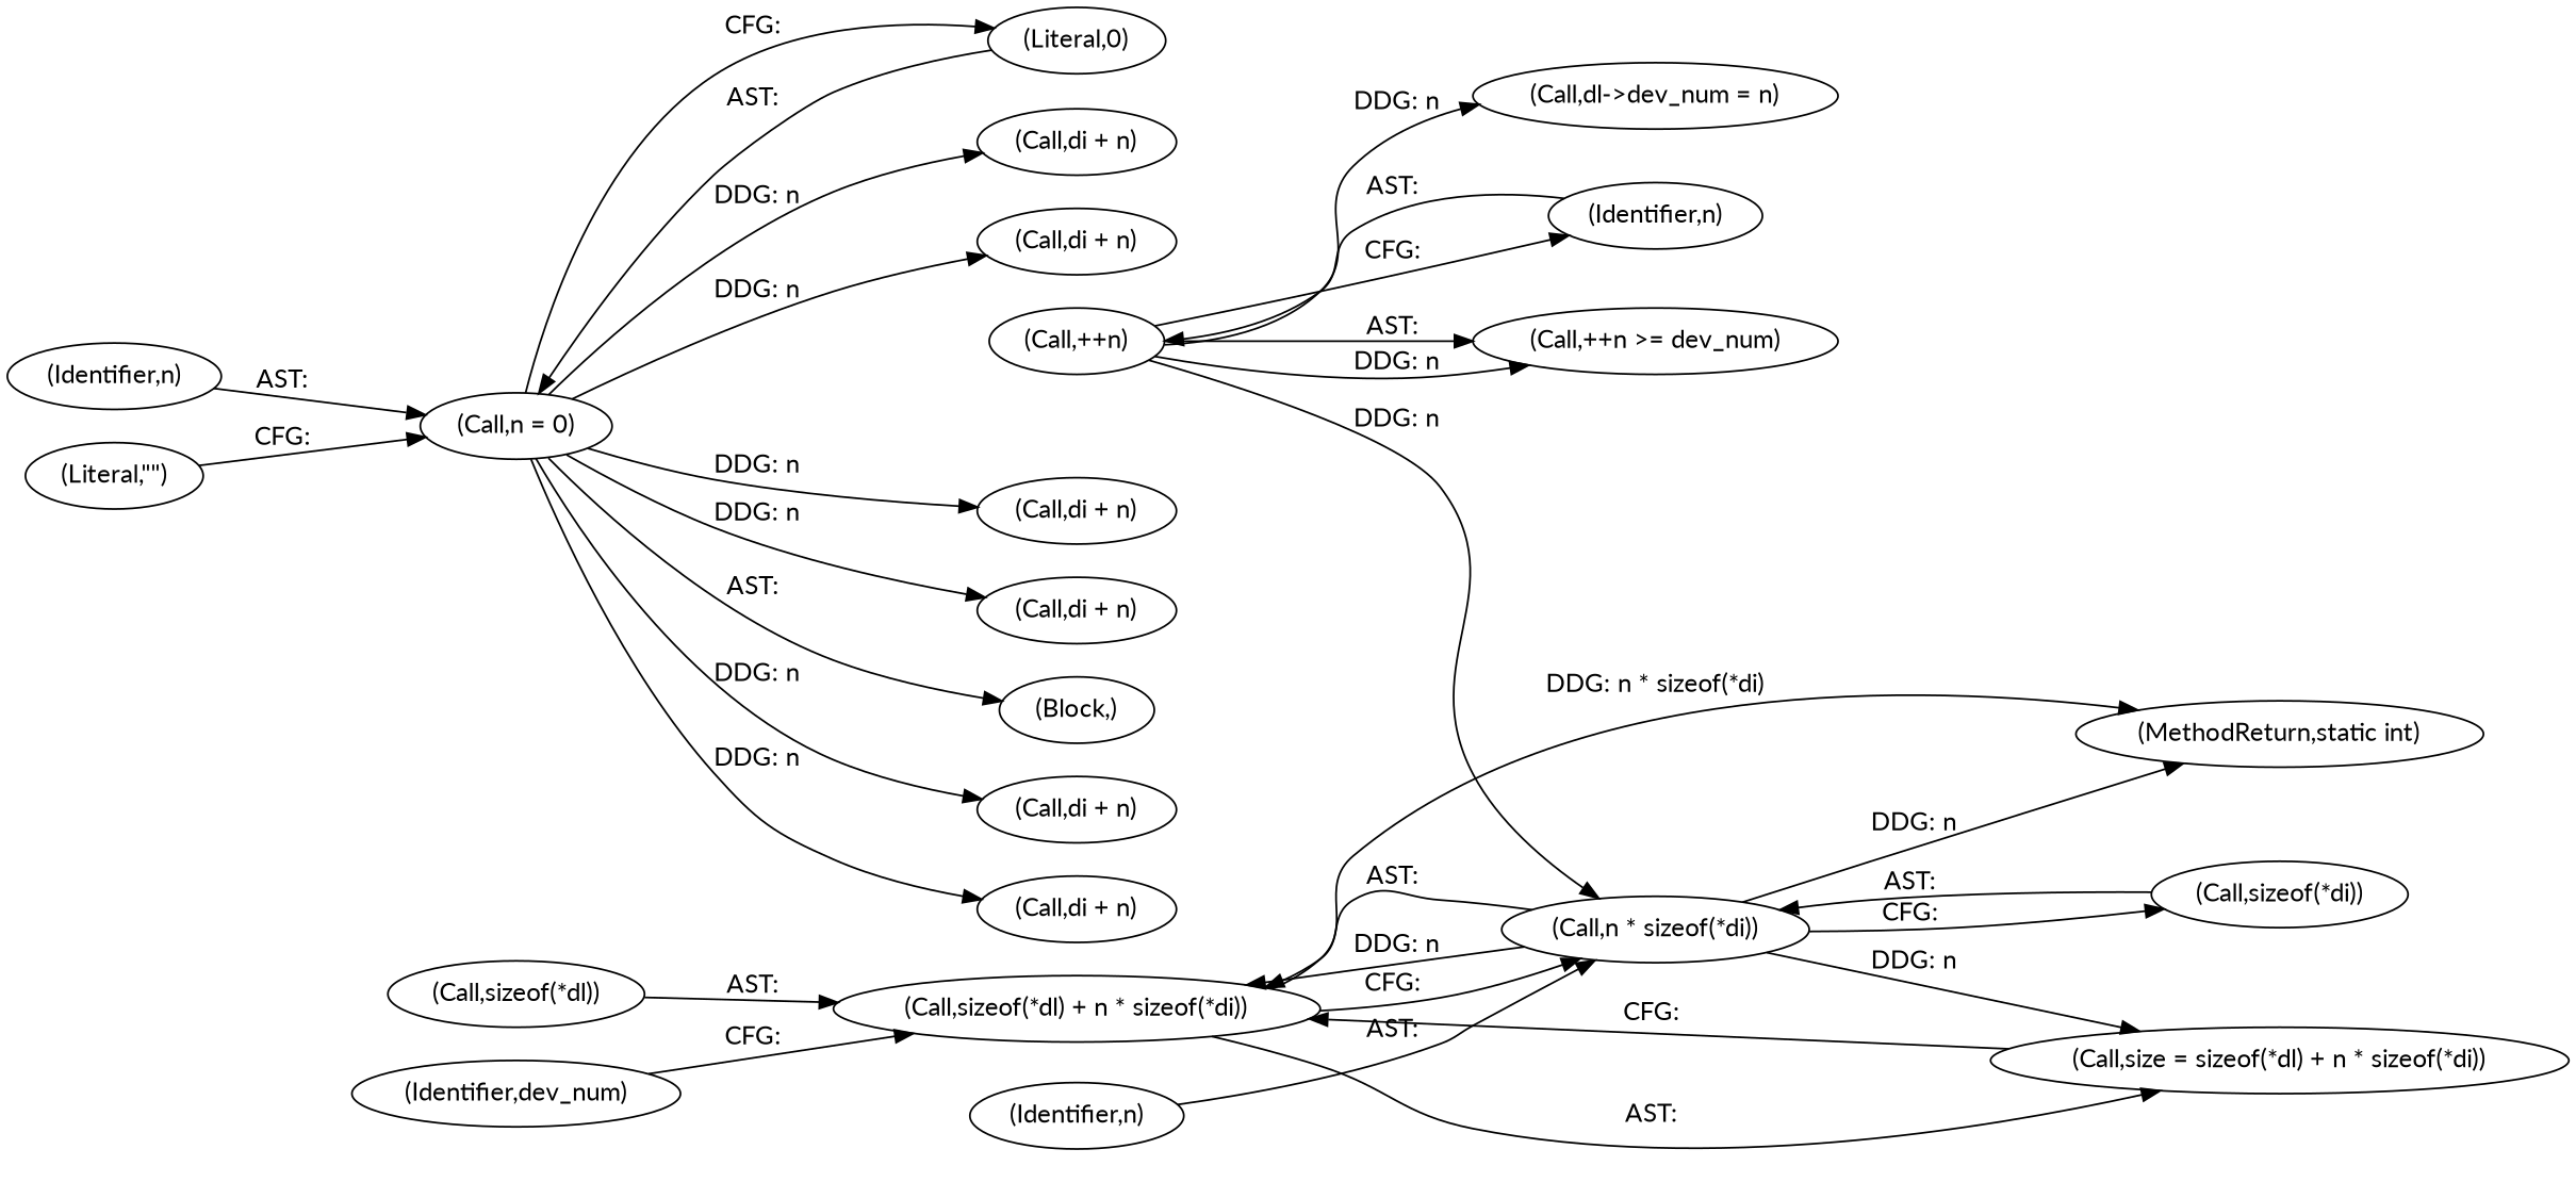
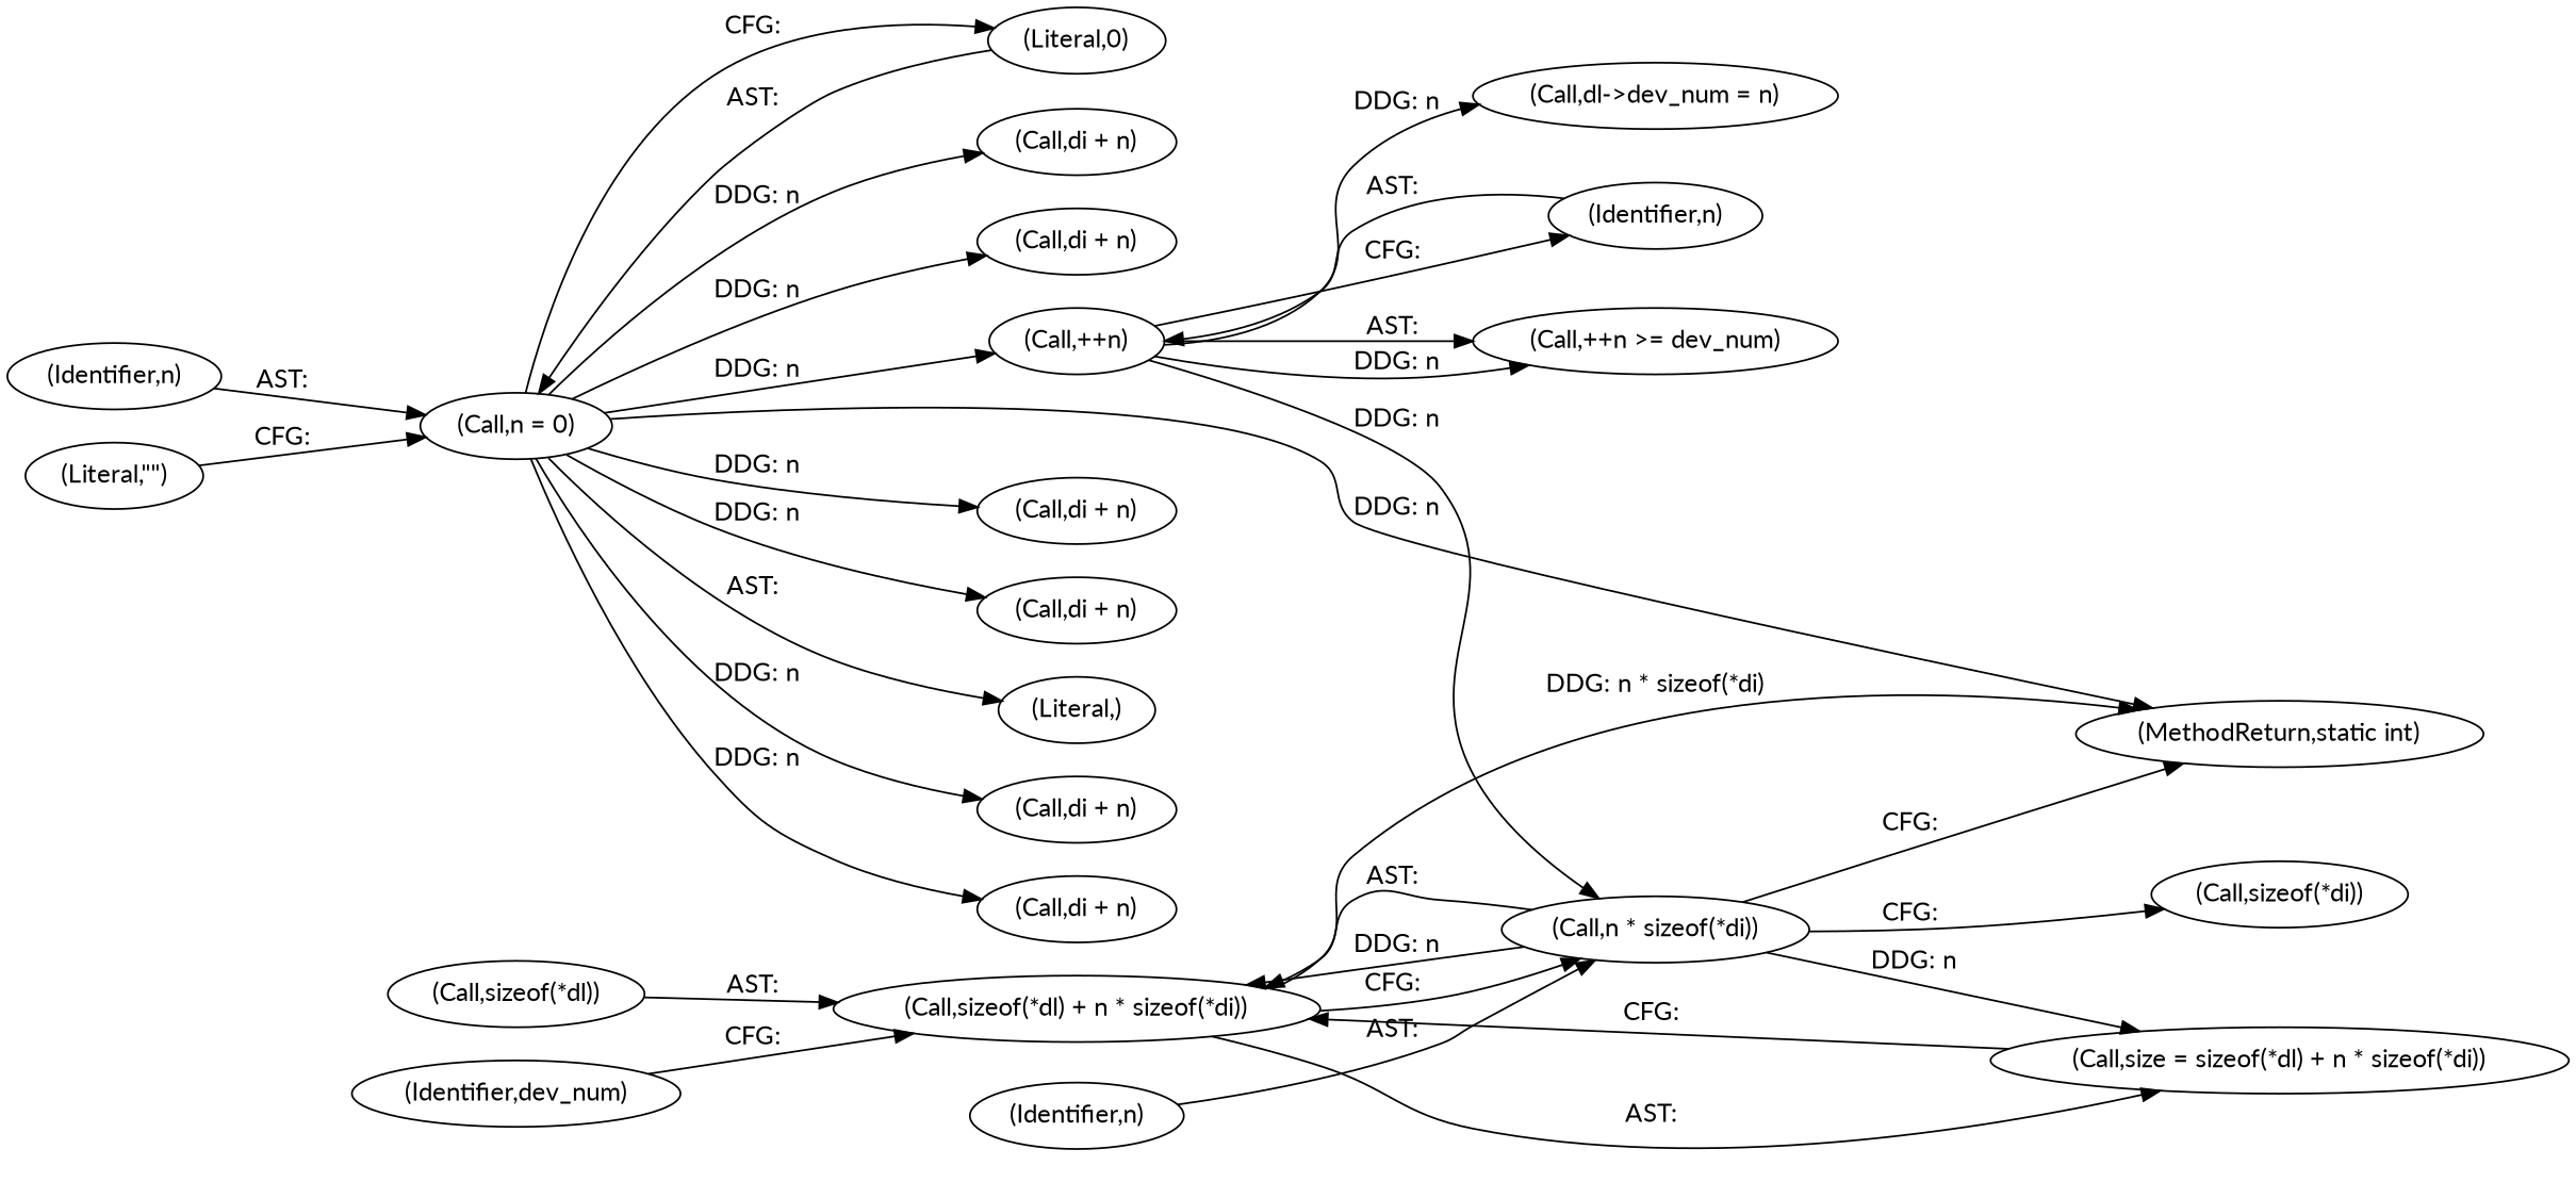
  digraph {
    fontname=Lato
    rankdir=LR
    node [fontname=Lato]
    edge [fontname=Lato]
    n1 [label="(Call,sizeof(*dl) + n * sizeof(*di))"]
    n2 [label="(Call,n * sizeof(*di))"]
    n3 [label="(Call,size = sizeof(*dl) + n * sizeof(*di))"]
    n4 [label="(MethodReturn,static int)"]
    n5 [label="(Call,sizeof(*di))"]
    n6 [label="(Call,++n)"]
    n7 [label="(Identifier,n)"]
    n8 [label="(Call,dl->dev_num = n)"]
    n9 [label="(Call,++n >= dev_num)"]
    n10 [label="(Call,n = 0)"]
    n11 [label="(Call,di + n)"]
    n12 [label="(Call,di + n)"]
-   n13 [label="(Block,)"]
+   n13 [label="(Literal,)"]
    n14 [label="(Call,di + n)"]
    n15 [label="(Call,di + n)"]
    n16 [label="(Literal,0)"]
    n17 [label="(Call,di + n)"]
    n18 [label="(Call,di + n)"]
    n19 [label="(Identifier,n)"]
    n20 [label="(Literal,\"\")"]
    n21 [label="(Call,sizeof(*dl))"]
    n22 [label="(Identifier,n)"]
    n23 [label="(Identifier,dev_num)"]
    n1 -> n2 [label="CFG: "]
    n1 -> n3 [label="AST: "]
    n1 -> n4 [label="DDG: n * sizeof(*di)"]
    n2 -> n1 [label="AST: "]
    n2 -> n1 [label="DDG: n"]
    n2 -> n3 [label="DDG: n"]
-   n2 -> n4 [label="DDG: n"]
+   n2 -> n4 [label="CFG: "]
    n2 -> n5 [label="CFG: "]
    n3 -> n1 [label="CFG: "]
-   n5 -> n2 [label="AST: "]
    n6 -> n2 [label="DDG: n"]
    n6 -> n7 [label="CFG: "]
    n6 -> n8 [label="DDG: n"]
    n6 -> n9 [label="AST: "]
    n6 -> n9 [label="DDG: n"]
    n7 -> n6 [label="AST: "]
+   n10 -> n4 [label="DDG: n"]
+   n10 -> n6 [label="DDG: n"]
    n10 -> n11 [label="DDG: n"]
    n10 -> n12 [label="DDG: n"]
    n10 -> n13 [label="AST: "]
    n10 -> n14 [label="DDG: n"]
    n10 -> n15 [label="DDG: n"]
    n10 -> n16 [label="CFG: "]
    n10 -> n17 [label="DDG: n"]
    n10 -> n18 [label="DDG: n"]
    n16 -> n10 [label="AST: "]
    n19 -> n10 [label="AST: "]
    n20 -> n10 [label="CFG: "]
    n21 -> n1 [label="AST: "]
    n22 -> n2 [label="AST: "]
    n23 -> n1 [label="CFG: "]
  }
